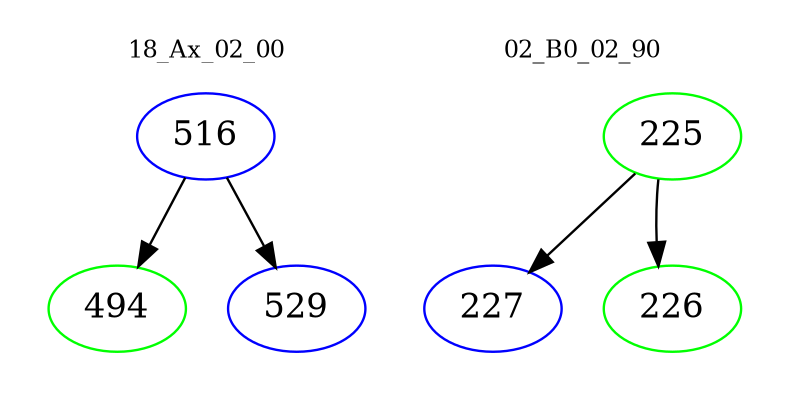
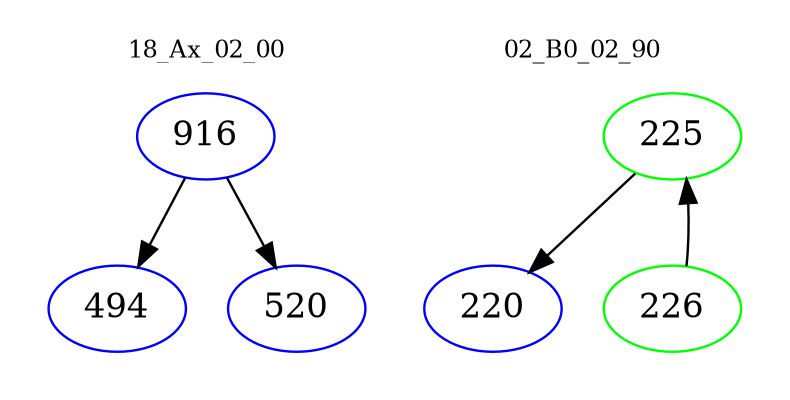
  digraph {
    node [color=blue]
    edge [color=black]
-   n1 [label=516]
-   n2 [color=green label=494]
-   n3 [label=529]
+   n1 [label=916]
+   n2 [label=494]
+   n3 [label=520]
    n4 [color=green label=225]
-   n5 [label=227]
+   n5 [label=220]
    n6 [color=green label=226]
    subgraph cluster_1 {
      color=white
      fontsize=10
      label="18_Ax_02_00"
      n1
      n2
      n3
    }
    subgraph cluster_2 {
      color=white
      fontsize=10
      label="02_B0_02_90"
      n4
      n5
      n6
    }
    n1 -> n2
    n1 -> n3
    n4 -> n5
-   n4 -> n6
+   n6 -> n4
  }
